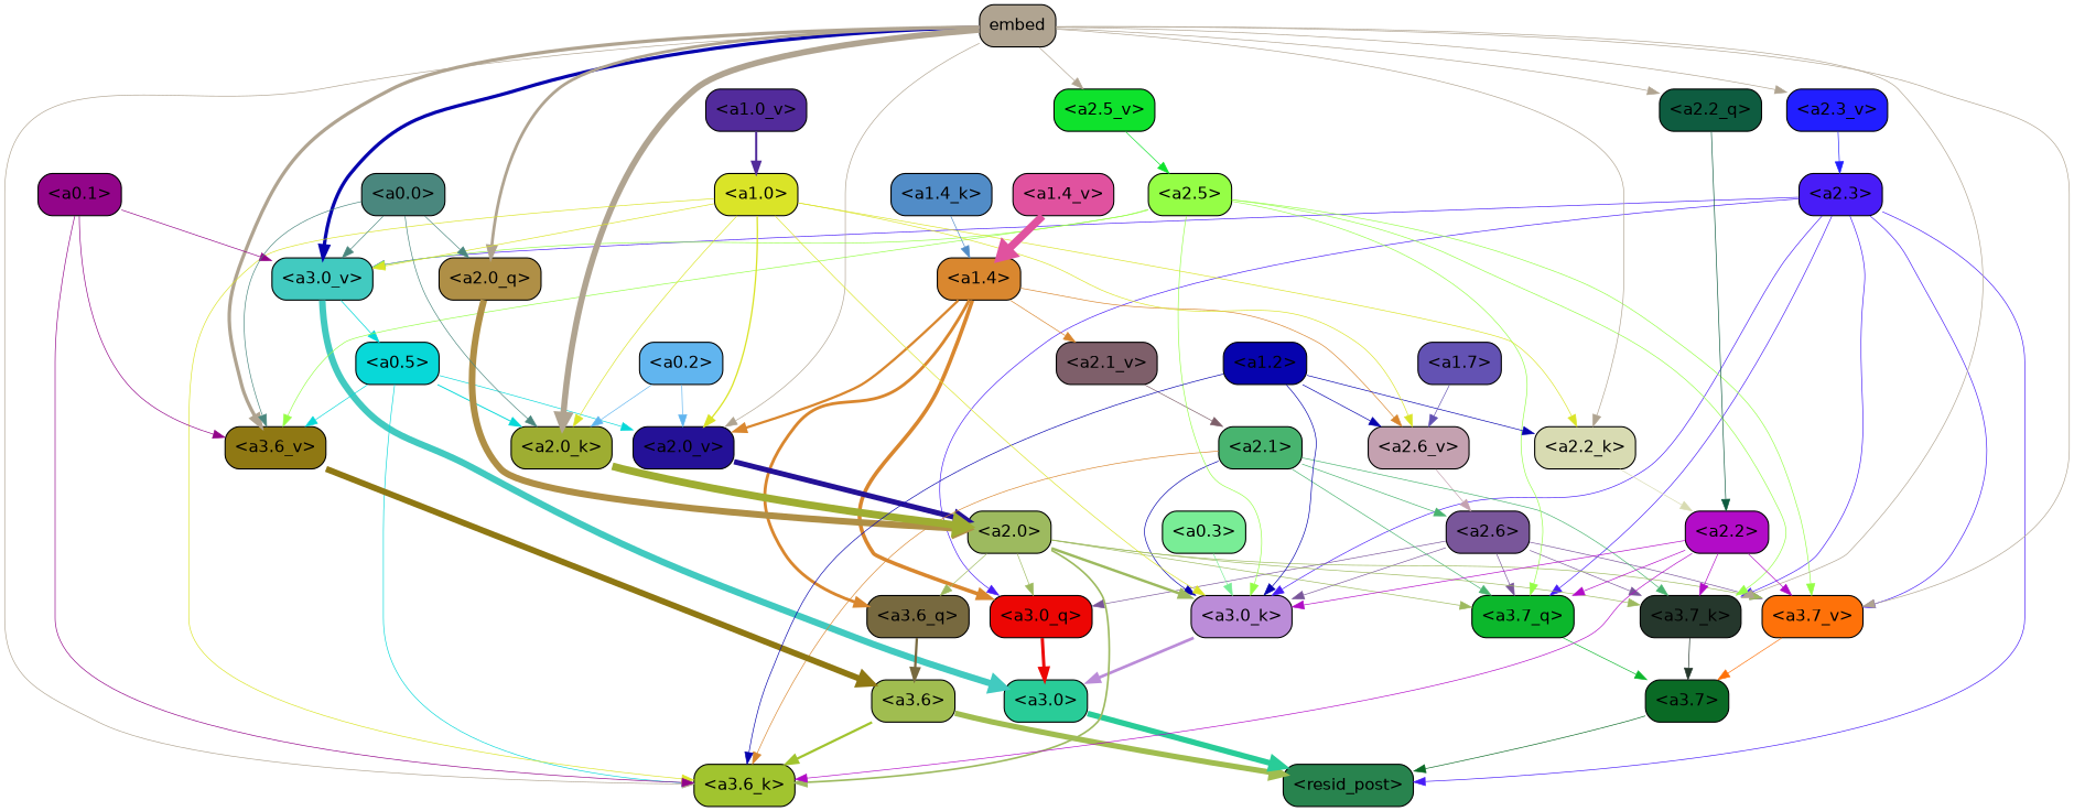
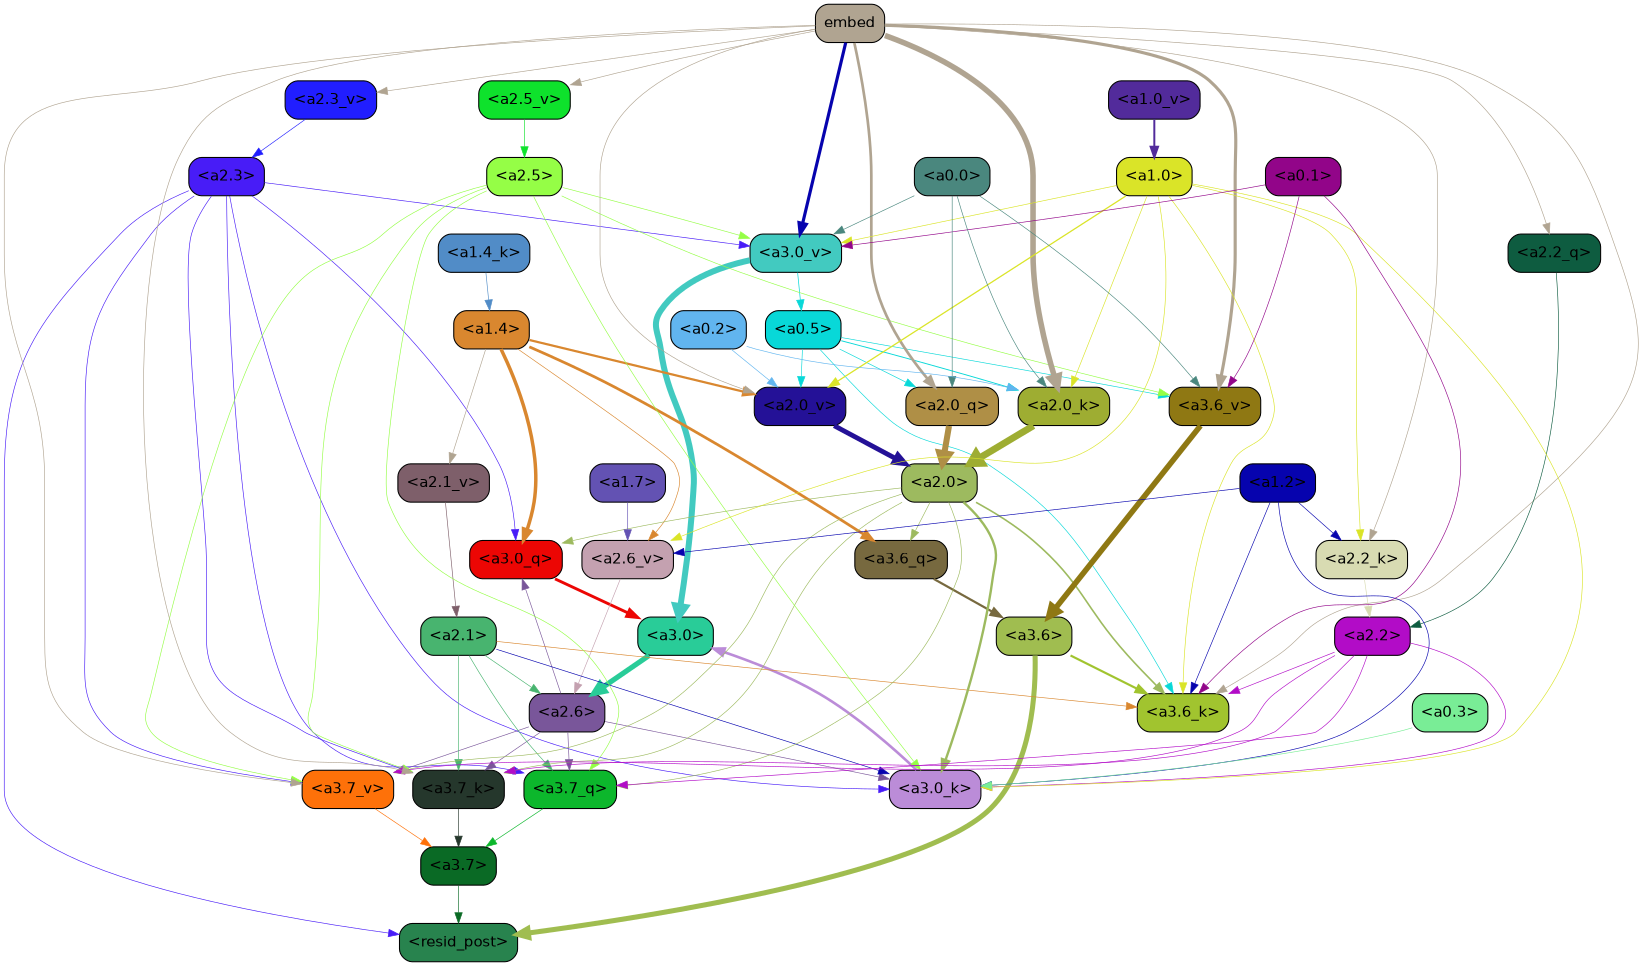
  strict digraph {
    splines=true
    node [color=black fontname=Helvetica shape=box style="filled, rounded"]
    edge [color="#b0a491" penwidth=0.6]
    "<a3.7>" [fillcolor="#0a6a25"]
    "<resid_post>" [fillcolor="#28834e"]
    "<a3.6>" [fillcolor="#a0bd50"]
    "<a3.6_k>" [fillcolor="#a1c42f"]
    "<a3.0>" [fillcolor="#29cc98"]
    "<a2.3>" [fillcolor="#481cf7"]
    "<a3.7_q>" [fillcolor="#0cb72c"]
    "<a3.0_q>" [fillcolor="#ec0604"]
    "<a3.7_k>" [fillcolor="#25372c"]
    "<a3.0_k>" [fillcolor="#bb8cd8"]
    "<a3.7_v>" [fillcolor="#fe7109"]
    "<a3.0_v>" [fillcolor="#42cac0"]
    "<a0.5>" [fillcolor="#08d8d8"]
    "<a1.4>" [fillcolor="#d9872f"]
    "<a3.6_q>" [fillcolor="#77693f"]
    "<a2.6_v>" [fillcolor="#c4a1b0"]
    "<a2.1_v>" [fillcolor="#7e5f6a"]
    "<a2.0_v>" [fillcolor="#241197"]
    "<a2.6>" [fillcolor="#79569a"]
    "<a2.1>" [fillcolor="#48b46f"]
    "<a2.0>" [fillcolor="#9dba5f"]
    "<a3.6_v>" [fillcolor="#8f7813"]
    "<a2.5>" [fillcolor="#95fe46"]
    "<a2.2>" [fillcolor="#b20cc7"]
    embed [fillcolor="#b0a491"]
    "<a2.2_q>" [fillcolor="#0e5c40"]
    "<a2.0_q>" [fillcolor="#af8f46"]
    "<a2.2_k>" [fillcolor="#d8dbb2"]
    "<a2.0_k>" [fillcolor="#9ead32"]
    "<a2.5_v>" [fillcolor="#0ee22c"]
    "<a2.3_v>" [fillcolor="#211eff"]
    "<a1.2>" [fillcolor="#0603ae"]
    "<a1.0>" [fillcolor="#dae428"]
    "<a0.1>" [fillcolor="#920589"]
    "<a0.3>" [fillcolor="#79ed96"]
    "<a0.0>" [fillcolor="#4a877e"]
    "<a0.2>" [fillcolor="#61b5ef"]
    "<a1.7>" [fillcolor="#6352b3"]
    "<a1.4_k>" [fillcolor="#518cc7"]
-   "<a1.4_v>" [fillcolor="#e0529f"]
    "<a1.0_v>" [fillcolor="#522b9b"]
    "<a3.7>" -> "<resid_post>" [color="#0a6a25"]
    "<a3.6>" -> "<resid_post>" [color="#a0bd50" penwidth=4.753257989883423]
    "<a3.6>" -> "<a3.6_k>" [color="#a1c42f" penwidth=2.048597991466522]
-   "<a3.0>" -> "<resid_post>" [color="#29cc98" penwidth=4.90053927898407]
+   "<a3.0>" -> "<a2.6>" [color="#29cc98" penwidth=4.90053927898407]
    "<a2.3>" -> "<resid_post>" [color="#481cf7"]
    "<a2.3>" -> "<a3.7_q>" [color="#481cf7"]
    "<a2.3>" -> "<a3.0_q>" [color="#481cf7"]
    "<a2.3>" -> "<a3.7_k>" [color="#481cf7"]
    "<a2.3>" -> "<a3.0_k>" [color="#481cf7"]
    "<a2.3>" -> "<a3.7_v>" [color="#481cf7"]
    "<a2.3>" -> "<a3.0_v>" [color="#481cf7"]
    "<a3.7_q>" -> "<a3.7>" [color="#0cb72c"]
    "<a3.0_q>" -> "<a3.0>" [color="#ec0604" penwidth=2.7421876192092896]
    "<a3.7_k>" -> "<a3.7>" [color="#25372c"]
    "<a3.0_k>" -> "<a3.0>" [color="#bb8cd8" penwidth=2.476402521133423]
    "<a3.7_v>" -> "<a3.7>" [color="#fe7109"]
    "<a3.0_v>" -> "<a3.0>" [color="#42cac0" penwidth=5.652270674705505]
    "<a3.0_v>" -> "<a0.5>" [color="#08d8d8" penwidth=0.6790935099124908]
    "<a0.5>" -> "<a3.6_k>" [color="#08d8d8"]
    "<a0.5>" -> "<a2.0_v>" [color="#08d8d8"]
    "<a0.5>" -> "<a3.6_v>" [color="#08d8d8"]
+   "<a0.5>" -> "<a2.0_q>" [color="#08d8d8"]
    "<a0.5>" -> "<a2.0_k>" [color="#08d8d8" penwidth=0.8868831396102905]
    "<a1.4>" -> "<a3.0_q>" [color="#d9872f" penwidth=3.2779015004634857]
    "<a1.4>" -> "<a3.6_q>" [color="#d9872f" penwidth=2.6043437719345093]
    "<a1.4>" -> "<a2.6_v>" [color="#d9872f"]
-   "<a1.4>" -> "<a2.1_v>" [color="#d9872f"]
+   "<a1.4>" -> "<a2.1_v>"
    "<a1.4>" -> "<a2.0_v>" [color="#d9872f" penwidth=2.089712530374527]
    "<a3.6_q>" -> "<a3.6>" [color="#77693f" penwidth=2.091020345687866]
    "<a2.6_v>" -> "<a2.6>" [color="#c4a1b0"]
    "<a2.1_v>" -> "<a2.1>" [color="#7e5f6a"]
    "<a2.0_v>" -> "<a2.0>" [color="#241197" penwidth=4.569358706474304]
    "<a2.6>" -> "<a3.7_q>" [color="#79569a"]
    "<a2.6>" -> "<a3.0_q>" [color="#79569a"]
    "<a2.6>" -> "<a3.7_k>" [color="#79569a"]
    "<a2.6>" -> "<a3.0_k>" [color="#79569a"]
    "<a2.6>" -> "<a3.7_v>" [color="#79569a"]
    "<a2.1>" -> "<a3.6_k>" [color="#d9872f"]
    "<a2.1>" -> "<a3.7_q>" [color="#48b46f"]
    "<a2.1>" -> "<a3.7_k>" [color="#48b46f"]
    "<a2.1>" -> "<a3.0_k>" [color="#0603ae"]
    "<a2.1>" -> "<a2.6>" [color="#48b46f"]
    "<a2.0>" -> "<a3.6_k>" [color="#9dba5f" penwidth=1.5290023684501648]
    "<a2.0>" -> "<a3.7_q>" [color="#9dba5f"]
    "<a2.0>" -> "<a3.0_q>" [color="#9dba5f"]
    "<a2.0>" -> "<a3.7_k>" [color="#9dba5f"]
    "<a2.0>" -> "<a3.0_k>" [color="#9dba5f" penwidth=2.2551413774490356]
    "<a2.0>" -> "<a3.7_v>" [color="#9dba5f"]
    "<a2.0>" -> "<a3.6_q>" [color="#9dba5f"]
    "<a3.6_v>" -> "<a3.6>" [color="#8f7813" penwidth=5.2550448179244995]
    "<a2.5>" -> "<a3.7_q>" [color="#95fe46"]
    "<a2.5>" -> "<a3.7_k>" [color="#95fe46"]
    "<a2.5>" -> "<a3.0_k>" [color="#95fe46"]
    "<a2.5>" -> "<a3.7_v>" [color="#95fe46"]
    "<a2.5>" -> "<a3.0_v>" [color="#95fe46"]
    "<a2.5>" -> "<a3.6_v>" [color="#95fe46"]
    "<a2.2>" -> "<a3.6_k>" [color="#b20cc7"]
    "<a2.2>" -> "<a3.7_q>" [color="#b20cc7"]
    "<a2.2>" -> "<a3.7_k>" [color="#b20cc7"]
    "<a2.2>" -> "<a3.0_k>" [color="#b20cc7"]
    "<a2.2>" -> "<a3.7_v>" [color="#b20cc7"]
    embed -> "<a3.6_k>"
    embed -> "<a3.7_k>"
    embed -> "<a3.7_v>"
    embed -> "<a3.0_v>" [color="#0603ae" penwidth=2.972973108291626]
    embed -> "<a2.0_v>"
    embed -> "<a3.6_v>" [penwidth=2.9556376338005066]
    embed -> "<a2.2_q>"
    embed -> "<a2.0_q>" [penwidth=2.540744114667177]
    embed -> "<a2.2_k>"
    embed -> "<a2.0_k>" [penwidth=5.233989953994751]
    embed -> "<a2.5_v>"
    embed -> "<a2.3_v>"
    "<a2.2_q>" -> "<a2.2>" [color="#0e5c40"]
    "<a2.0_q>" -> "<a2.0>" [color="#af8f46" penwidth=5.6763341426849365]
    "<a2.2_k>" -> "<a2.2>" [color="#d8dbb2"]
    "<a2.0_k>" -> "<a2.0>" [color="#9ead32" penwidth=6.450865745544434]
    "<a2.5_v>" -> "<a2.5>" [color="#0ee22c"]
    "<a2.3_v>" -> "<a2.3>" [color="#211eff"]
    "<a1.2>" -> "<a3.6_k>" [color="#0603ae"]
    "<a1.2>" -> "<a3.0_k>" [color="#0603ae"]
    "<a1.2>" -> "<a2.6_v>" [color="#0603ae"]
    "<a1.2>" -> "<a2.2_k>" [color="#0603ae"]
    "<a1.0>" -> "<a3.6_k>" [color="#dae428"]
    "<a1.0>" -> "<a3.0_k>" [color="#dae428"]
    "<a1.0>" -> "<a3.0_v>" [color="#dae428"]
    "<a1.0>" -> "<a2.6_v>" [color="#dae428"]
    "<a1.0>" -> "<a2.0_v>" [color="#dae428" penwidth=1.1915444135665894]
    "<a1.0>" -> "<a2.2_k>" [color="#dae428"]
    "<a1.0>" -> "<a2.0_k>" [color="#dae428"]
    "<a0.1>" -> "<a3.6_k>" [color="#920589"]
    "<a0.1>" -> "<a3.0_v>" [color="#920589"]
    "<a0.1>" -> "<a3.6_v>" [color="#920589"]
    "<a0.3>" -> "<a3.0_k>" [color="#79ed96"]
    "<a0.0>" -> "<a3.0_v>" [color="#4a877e"]
    "<a0.0>" -> "<a3.6_v>" [color="#4a877e"]
    "<a0.0>" -> "<a2.0_q>" [color="#4a877e"]
    "<a0.0>" -> "<a2.0_k>" [color="#4a877e"]
    "<a0.2>" -> "<a2.0_v>" [color="#61b5ef"]
    "<a0.2>" -> "<a2.0_k>" [color="#61b5ef"]
    "<a1.7>" -> "<a2.6_v>" [color="#6352b3"]
    "<a1.4_k>" -> "<a1.4>" [color="#518cc7"]
-   "<a1.4_v>" -> "<a1.4>" [color="#e0529f" penwidth=6.609479665756226]
    "<a1.0_v>" -> "<a1.0>" [color="#522b9b" penwidth=1.862385869026184]
  }
